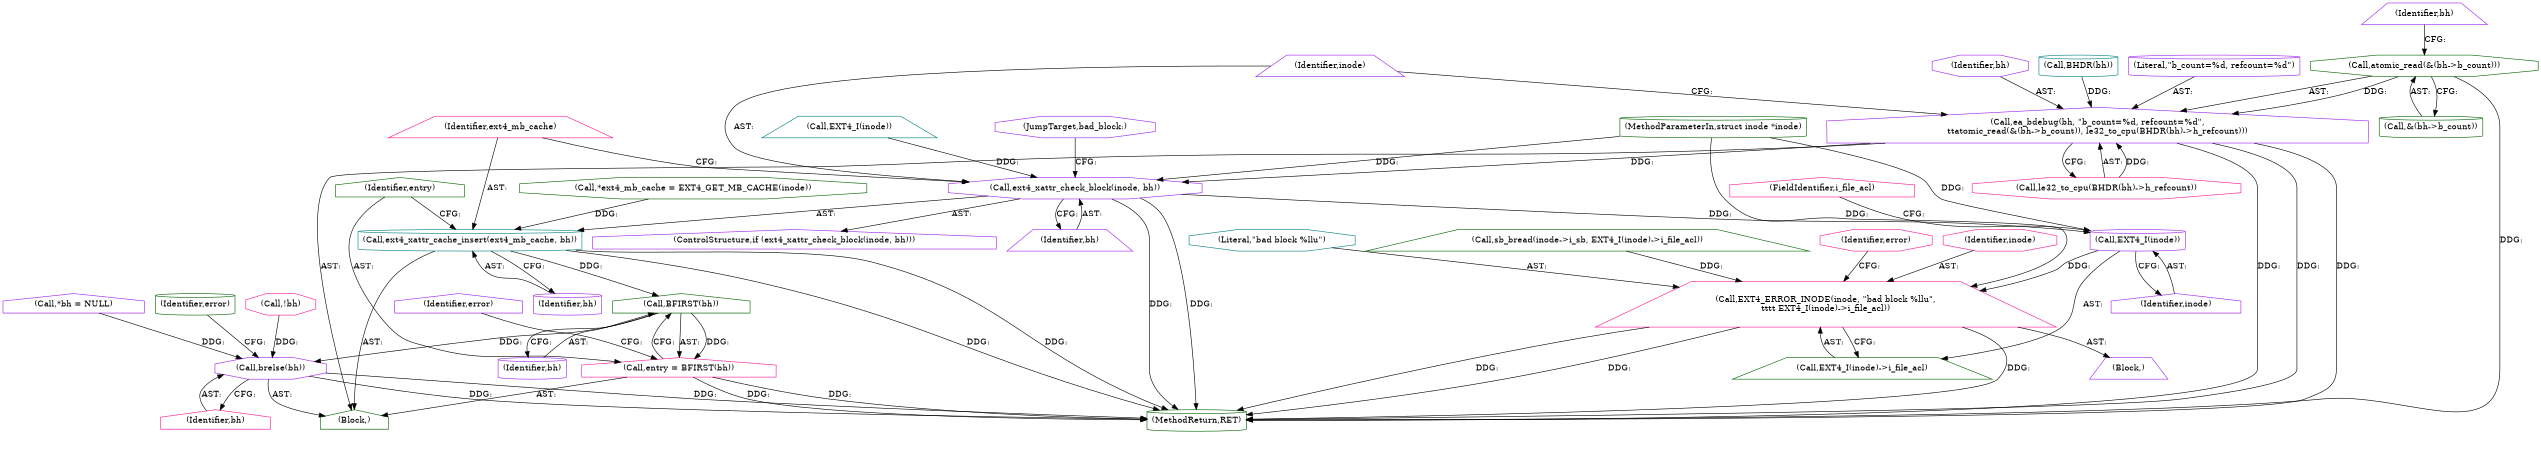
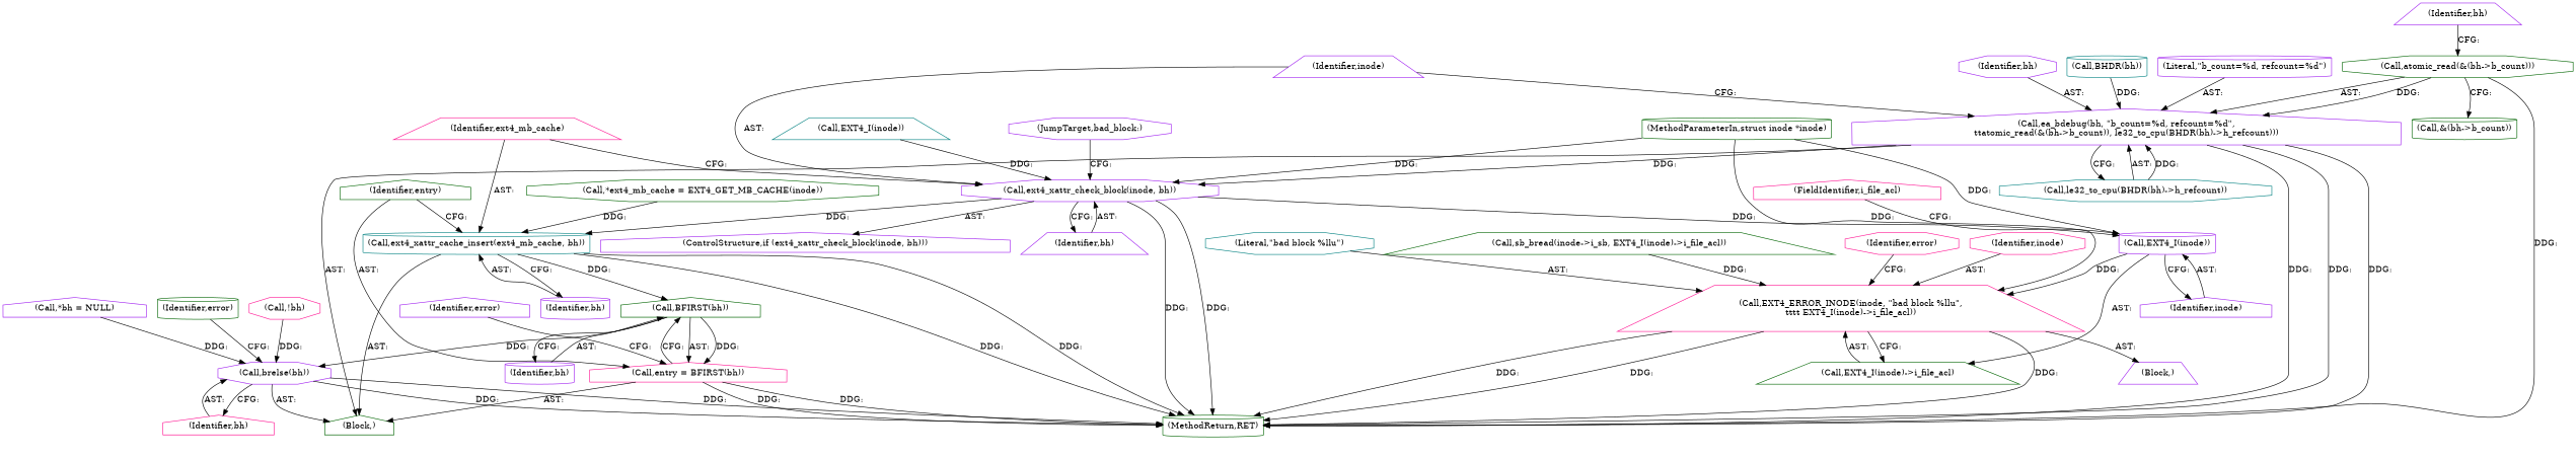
  digraph {
    node [color=purple shape=octagon]
    n1 [color=darkgreen label="(Call,atomic_read(&(bh->b_count)))"]
    n2 [label="(Call,ea_bdebug(bh, \"b_count=%d, refcount=%d\",\n\t\tatomic_read(&(bh->b_count)), le32_to_cpu(BHDR(bh)->h_refcount)))" shape=house]
    n3 [color=darkgreen label="(Call,&(bh->b_count))" shape=cylinder]
    n4 [color=darkgreen label="(MethodReturn,RET)" shape=cylinder]
    n5 [label="(Call,ext4_xattr_check_block(inode, bh))"]
    n6 [color=darkgreen label="(Block,)" shape=house]
-   n7 [color=deeppink label="(Call,le32_to_cpu(BHDR(bh)->h_refcount))"]
+   n7 [color=teal label="(Call,le32_to_cpu(BHDR(bh)->h_refcount))"]
    n8 [label="(Call,EXT4_I(inode))" shape=cylinder]
    n9 [color=teal label="(Call,ext4_xattr_cache_insert(ext4_mb_cache, bh))" shape=cylinder]
    n10 [label="(ControlStructure,if (ext4_xattr_check_block(inode, bh)))" shape=house]
    n11 [label="(Identifier,bh)" shape=trapezium]
    n12 [color=deeppink label="(Call,EXT4_ERROR_INODE(inode, \"bad block %llu\",\n\t\t\t\t EXT4_I(inode)->i_file_acl))" shape=trapezium]
    n13 [label="(Identifier,inode)" shape=house]
    n14 [color=darkgreen label="(Call,EXT4_I(inode)->i_file_acl)" shape=trapezium]
    n15 [color=darkgreen label="(Call,BFIRST(bh))" shape=house]
    n16 [label="(Identifier,bh)" shape=cylinder]
    n17 [label="(Call,brelse(bh))"]
    n18 [color=deeppink label="(Identifier,bh)" shape=house]
    n19 [label="(Block,)" shape=trapezium]
    n20 [color=deeppink label="(Call,entry = BFIRST(bh))" shape=house]
    n21 [label="(Identifier,bh)" shape=cylinder]
    n22 [color=deeppink label="(Identifier,inode)"]
    n23 [color=darkgreen label="(Identifier,entry)" shape=house]
    n24 [label="(Identifier,inode)" shape=trapezium]
    n25 [color=deeppink label="(Identifier,ext4_mb_cache)" shape=trapezium]
    n26 [color=darkgreen label="(Identifier,error)" shape=cylinder]
    n27 [label="(JumpTarget,bad_block:)"]
    n28 [color=teal label="(Call,EXT4_I(inode))" shape=trapezium]
    n29 [color=deeppink label="(Identifier,error)"]
    n30 [label="(Literal,\"b_count=%d, refcount=%d\")" shape=cylinder]
    n31 [color=darkgreen label="(MethodParameterIn,struct inode *inode)" shape=cylinder]
    n32 [label="(Call,*bh = NULL)" shape=house]
    n33 [color=teal label="(Literal,\"bad block %llu\")"]
    n34 [color=deeppink label="(Call,!bh)"]
    n35 [color=deeppink label="(FieldIdentifier,i_file_acl)" shape=house]
    n36 [label="(Identifier,bh)"]
    n37 [color=darkgreen label="(Call,*ext4_mb_cache = EXT4_GET_MB_CACHE(inode))"]
    n38 [label="(Identifier,error)" shape=house]
    n39 [label="(Identifier,bh)" shape=trapezium]
    n40 [color=darkgreen label="(Call,sb_bread(inode->i_sb, EXT4_I(inode)->i_file_acl))" shape=trapezium]
    n41 [color=teal label="(Call,BHDR(bh))" shape=cylinder]
    n1 -> n2 [label="AST: "]
    n1 -> n2 [label="DDG: "]
    n1 -> n3 [label="CFG: "]
    n1 -> n4 [label="DDG: "]
    n2 -> n4 [label="DDG: "]
    n2 -> n4 [label="DDG: "]
    n2 -> n4 [label="DDG: "]
    n2 -> n5 [label="DDG: "]
    n2 -> n6 [label="AST: "]
    n2 -> n7 [label="CFG: "]
-   n3 -> n1 [label="AST: "]
    n5 -> n4 [label="DDG: "]
    n5 -> n4 [label="DDG: "]
    n5 -> n8 [label="DDG: "]
-   n5 -> n9 [label="AST: "]
+   n5 -> n9 [label="DDG: "]
    n5 -> n10 [label="AST: "]
    n5 -> n11 [label="CFG: "]
    n7 -> n2 [label="AST: "]
    n7 -> n2 [label="DDG: "]
    n8 -> n12 [label="DDG: "]
    n8 -> n13 [label="CFG: "]
    n8 -> n14 [label="AST: "]
    n9 -> n4 [label="DDG: "]
    n9 -> n4 [label="DDG: "]
    n9 -> n6 [label="AST: "]
    n9 -> n15 [label="DDG: "]
    n9 -> n16 [label="CFG: "]
    n11 -> n5 [label="AST: "]
    n12 -> n4 [label="DDG: "]
    n12 -> n4 [label="DDG: "]
    n12 -> n4 [label="DDG: "]
    n12 -> n14 [label="CFG: "]
    n12 -> n19 [label="AST: "]
    n13 -> n8 [label="AST: "]
    n14 -> n12 [label="AST: "]
    n15 -> n17 [label="DDG: "]
    n15 -> n20 [label="AST: "]
    n15 -> n20 [label="DDG: "]
    n15 -> n21 [label="CFG: "]
    n16 -> n9 [label="AST: "]
    n17 -> n4 [label="DDG: "]
    n17 -> n4 [label="DDG: "]
    n17 -> n6 [label="AST: "]
    n17 -> n18 [label="CFG: "]
    n18 -> n17 [label="AST: "]
    n20 -> n4 [label="DDG: "]
    n20 -> n4 [label="DDG: "]
    n20 -> n6 [label="AST: "]
    n20 -> n15 [label="CFG: "]
    n21 -> n15 [label="AST: "]
    n22 -> n12 [label="AST: "]
    n23 -> n9 [label="CFG: "]
    n23 -> n20 [label="AST: "]
    n24 -> n2 [label="CFG: "]
    n24 -> n5 [label="AST: "]
    n25 -> n5 [label="CFG: "]
    n25 -> n9 [label="AST: "]
    n26 -> n17 [label="CFG: "]
    n27 -> n5 [label="CFG: "]
    n28 -> n5 [label="DDG: "]
    n29 -> n12 [label="CFG: "]
    n30 -> n2 [label="AST: "]
    n31 -> n5 [label="DDG: "]
    n31 -> n8 [label="DDG: "]
    n31 -> n12 [label="DDG: "]
    n32 -> n17 [label="DDG: "]
    n33 -> n12 [label="AST: "]
    n34 -> n17 [label="DDG: "]
    n35 -> n8 [label="CFG: "]
    n36 -> n2 [label="AST: "]
    n37 -> n9 [label="DDG: "]
    n38 -> n20 [label="CFG: "]
    n39 -> n1 [label="CFG: "]
    n40 -> n12 [label="DDG: "]
    n41 -> n2 [label="DDG: "]
  }
